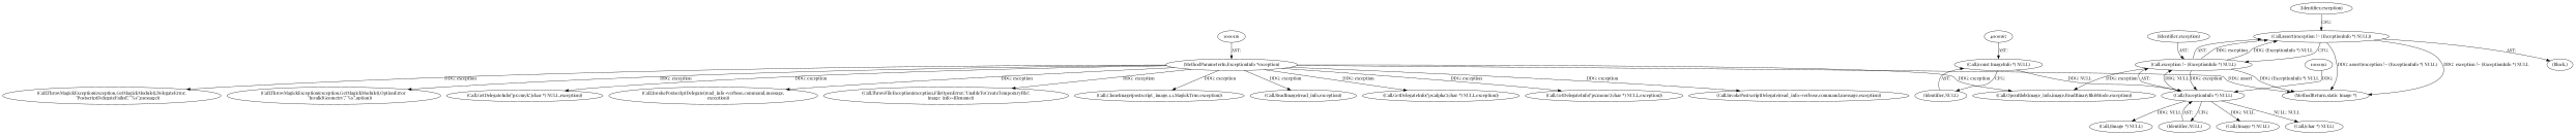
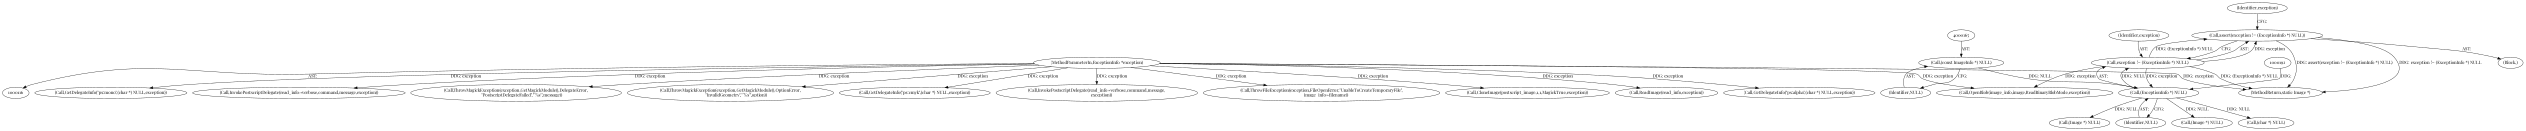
  digraph {
    fontname="Playfair Display"
    node [fontname="Playfair Display"]
    edge [fontname="Playfair Display"]
    n1 [label="(Call,assert(exception != (ExceptionInfo *) NULL))"]
    n2 [label="(Call,exception != (ExceptionInfo *) NULL)"]
    n3 [label="(MethodReturn,static Image *)"]
    n4 [label="(Block,)"]
    n5 [label="(Call,(ExceptionInfo *) NULL)"]
    n6 [label="(Call,OpenBlob(image_info,image,ReadBinaryBlobMode,exception))"]
    n7 [label="(Call,(Image *) NULL)"]
    n8 [label="(Identifier,NULL)"]
    n9 [label="(Call,(Image *) NULL)"]
    n10 [label="(Call,(char *) NULL)"]
    n11 [label="(MethodParameterIn,ExceptionInfo *exception)"]
    n12 [label="(Call,GetDelegateInfo(\"ps:mono\",(char *) NULL,exception))"]
    n13 [label="(Call,InvokePostscriptDelegate(read_info->verbose,command,message,exception))"]
    n14 [label="(Call,ThrowMagickException(exception,GetMagickModule(),DelegateError,\n          \"PostscriptDelegateFailed\",\"`%s'\",message))"]
    n15 [label="(Call,ThrowMagickException(exception,GetMagickModule(),OptionError,\n          \"InvalidGeometry\",\"`%s'\",option))"]
    n16 [label="(Call,GetDelegateInfo(\"ps:cmyk\",(char *) NULL,exception))"]
    n17 [label="(Call,InvokePostscriptDelegate(read_info->verbose,command,message,\n        exception))"]
    n18 [label="(Call,ThrowFileException(exception,FileOpenError,\"UnableToCreateTemporaryFile\",\n        image_info->filename))"]
    n19 [label="(Call,CloneImage(postscript_image,1,1,MagickTrue,exception))"]
    n20 [label="(Call,ReadImage(read_info,exception))"]
    n21 [label="(Call,GetDelegateInfo(\"ps:alpha\",(char *) NULL,exception))"]
    1000116
    n23 [label="(Call,(const ImageInfo *) NULL)"]
    n24 [label="(Identifier,NULL)"]
    n25 [label="(Identifier,exception)"]
    n26 [label="(Identifier,exception)"]
    1000192
    n28 [label=4000165]
    n1 -> n2 [label="CFG: "]
    n1 -> n3 [label="DDG: assert(exception != (ExceptionInfo *) NULL)"]
    n1 -> n3 [label="DDG: exception != (ExceptionInfo *) NULL"]
    n1 -> n4 [label="AST: "]
    n2 -> n1 [label="AST: "]
    n2 -> n1 [label="DDG: exception"]
    n2 -> n1 [label="DDG: (ExceptionInfo *) NULL"]
    n2 -> n3 [label="DDG: (ExceptionInfo *) NULL"]
    n2 -> n5 [label="DDG: exception"]
    n2 -> n6 [label="DDG: exception"]
    n5 -> n2 [label="AST: "]
    n5 -> n2 [label="DDG: NULL"]
    n5 -> n7 [label="DDG: NULL"]
    n5 -> n8 [label="CFG: "]
    n5 -> n9 [label="DDG: NULL"]
-   n5 -> n10 [label="NULL: NULL"]
+   n5 -> n10 [label="DDG: NULL"]
    n8 -> n5 [label="AST: "]
-   n11 -> n3 [label="DDG: assert"]
+   n11 -> n3 [label="DDG: exception"]
    n11 -> n6 [label="DDG: exception"]
    n11 -> n12 [label="DDG: exception"]
    n11 -> n13 [label="DDG: exception"]
    n11 -> n14 [label="DDG: exception"]
    n11 -> n15 [label="DDG: exception"]
    n11 -> n16 [label="DDG: exception"]
    n11 -> n17 [label="DDG: exception"]
    n11 -> n18 [label="DDG: exception"]
    n11 -> n19 [label="DDG: exception"]
    n11 -> n20 [label="DDG: exception"]
    n11 -> n21 [label="DDG: exception"]
-   1000116 -> n11 [label="AST: "]
+   n11 -> 1000116 [label="AST: "]
    n23 -> n5 [label="DDG: NULL"]
    n23 -> n24 [label="CFG: "]
    n24 -> n23 [label="AST: "]
    n25 -> n1 [label="CFG: "]
    n26 -> n2 [label="AST: "]
    1000192 -> n5 [label="DDG: "]
    n28 -> n23 [label="AST: "]
  }
